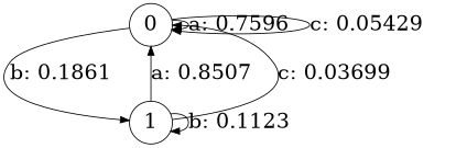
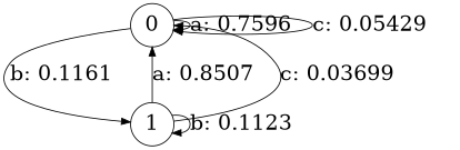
  digraph {
    node [fontsize=24 shape=circle]
    edge [fontsize=24]
    0
    1
    0 -> 0 [label="a: 0.7596   "]
    0 -> 0 [label="c: 0.05429  "]
-   0 -> 1 [label="b: 0.1861   "]
+   0 -> 1 [label="b: 0.1161   "]
    1 -> 0 [label="a: 0.8507   "]
    1 -> 0 [label="c: 0.03699  "]
    1 -> 1 [label="b: 0.1123   "]
  }
